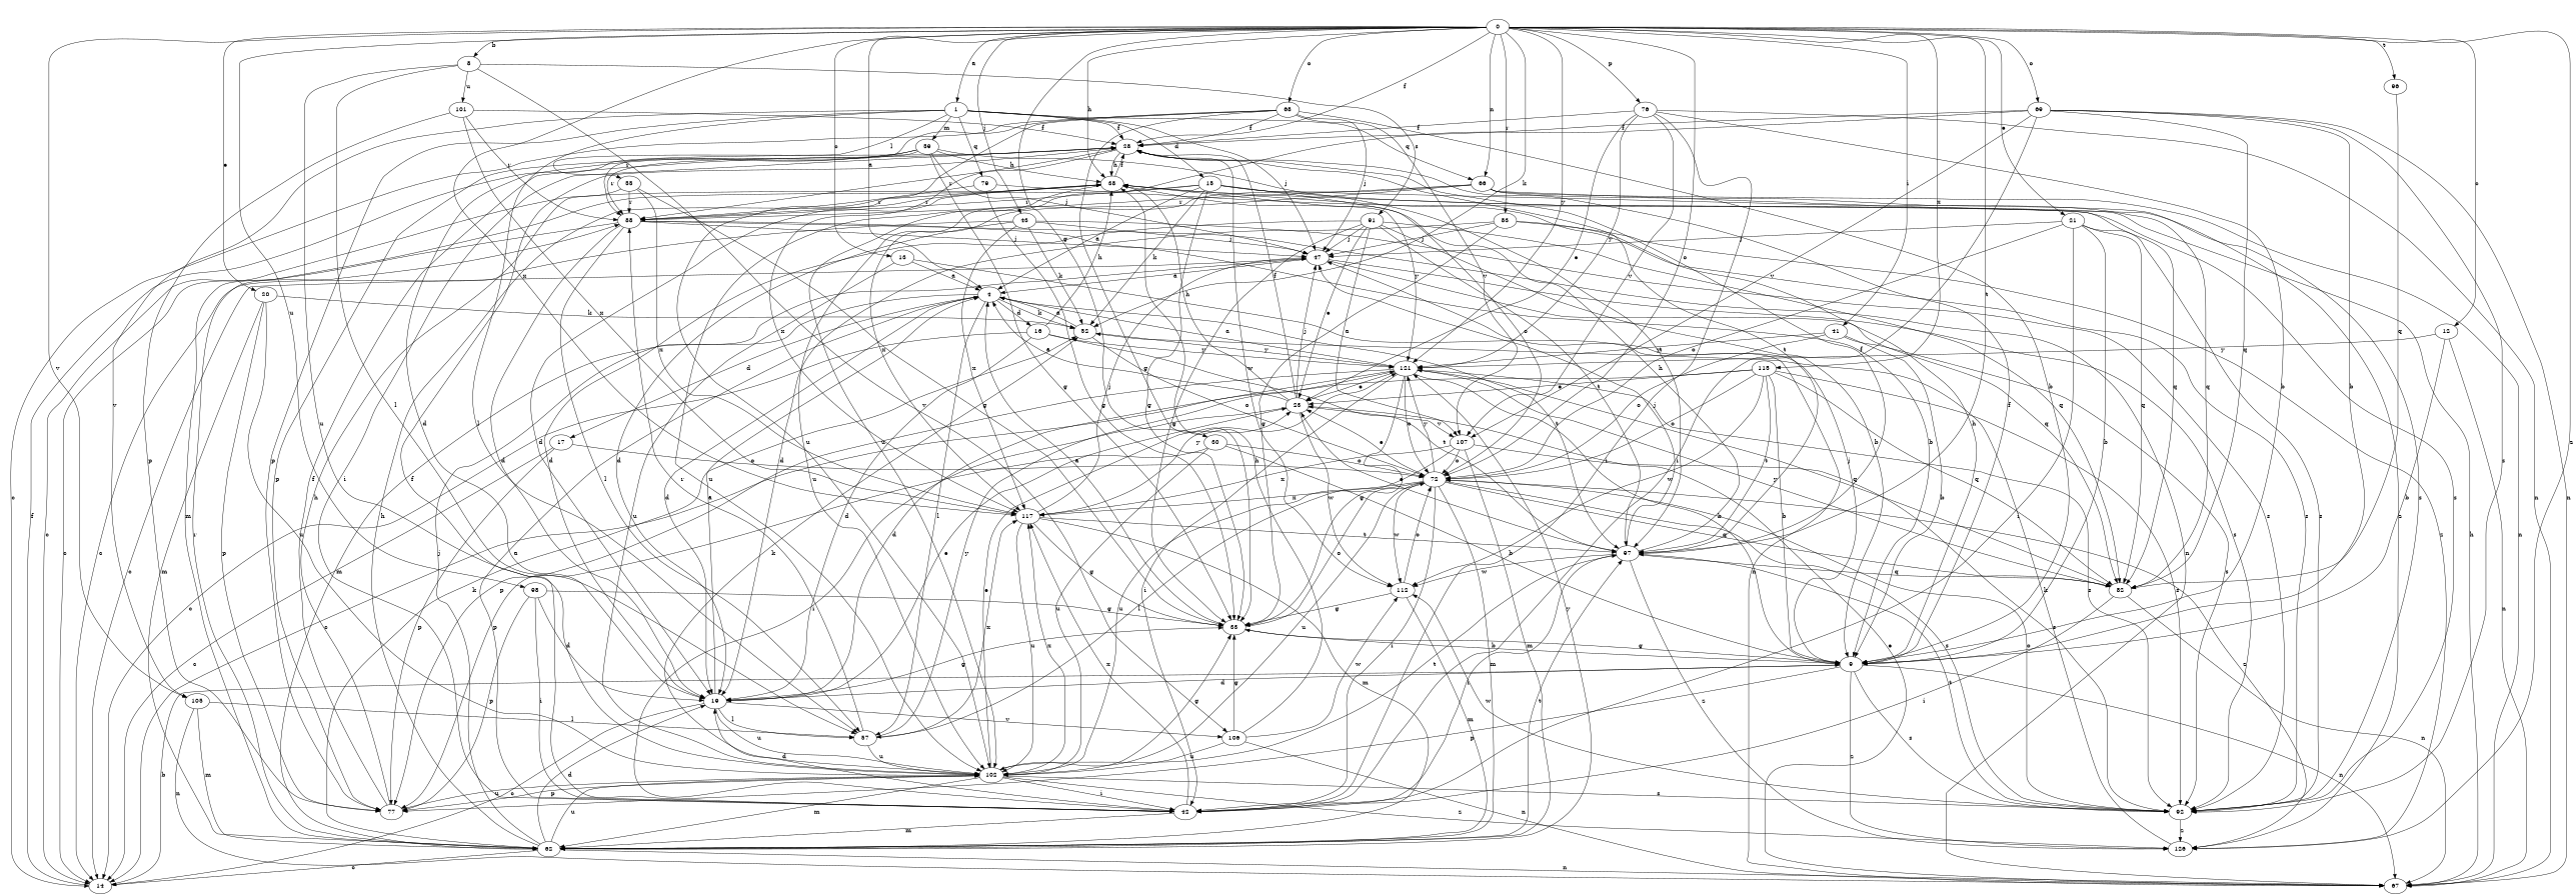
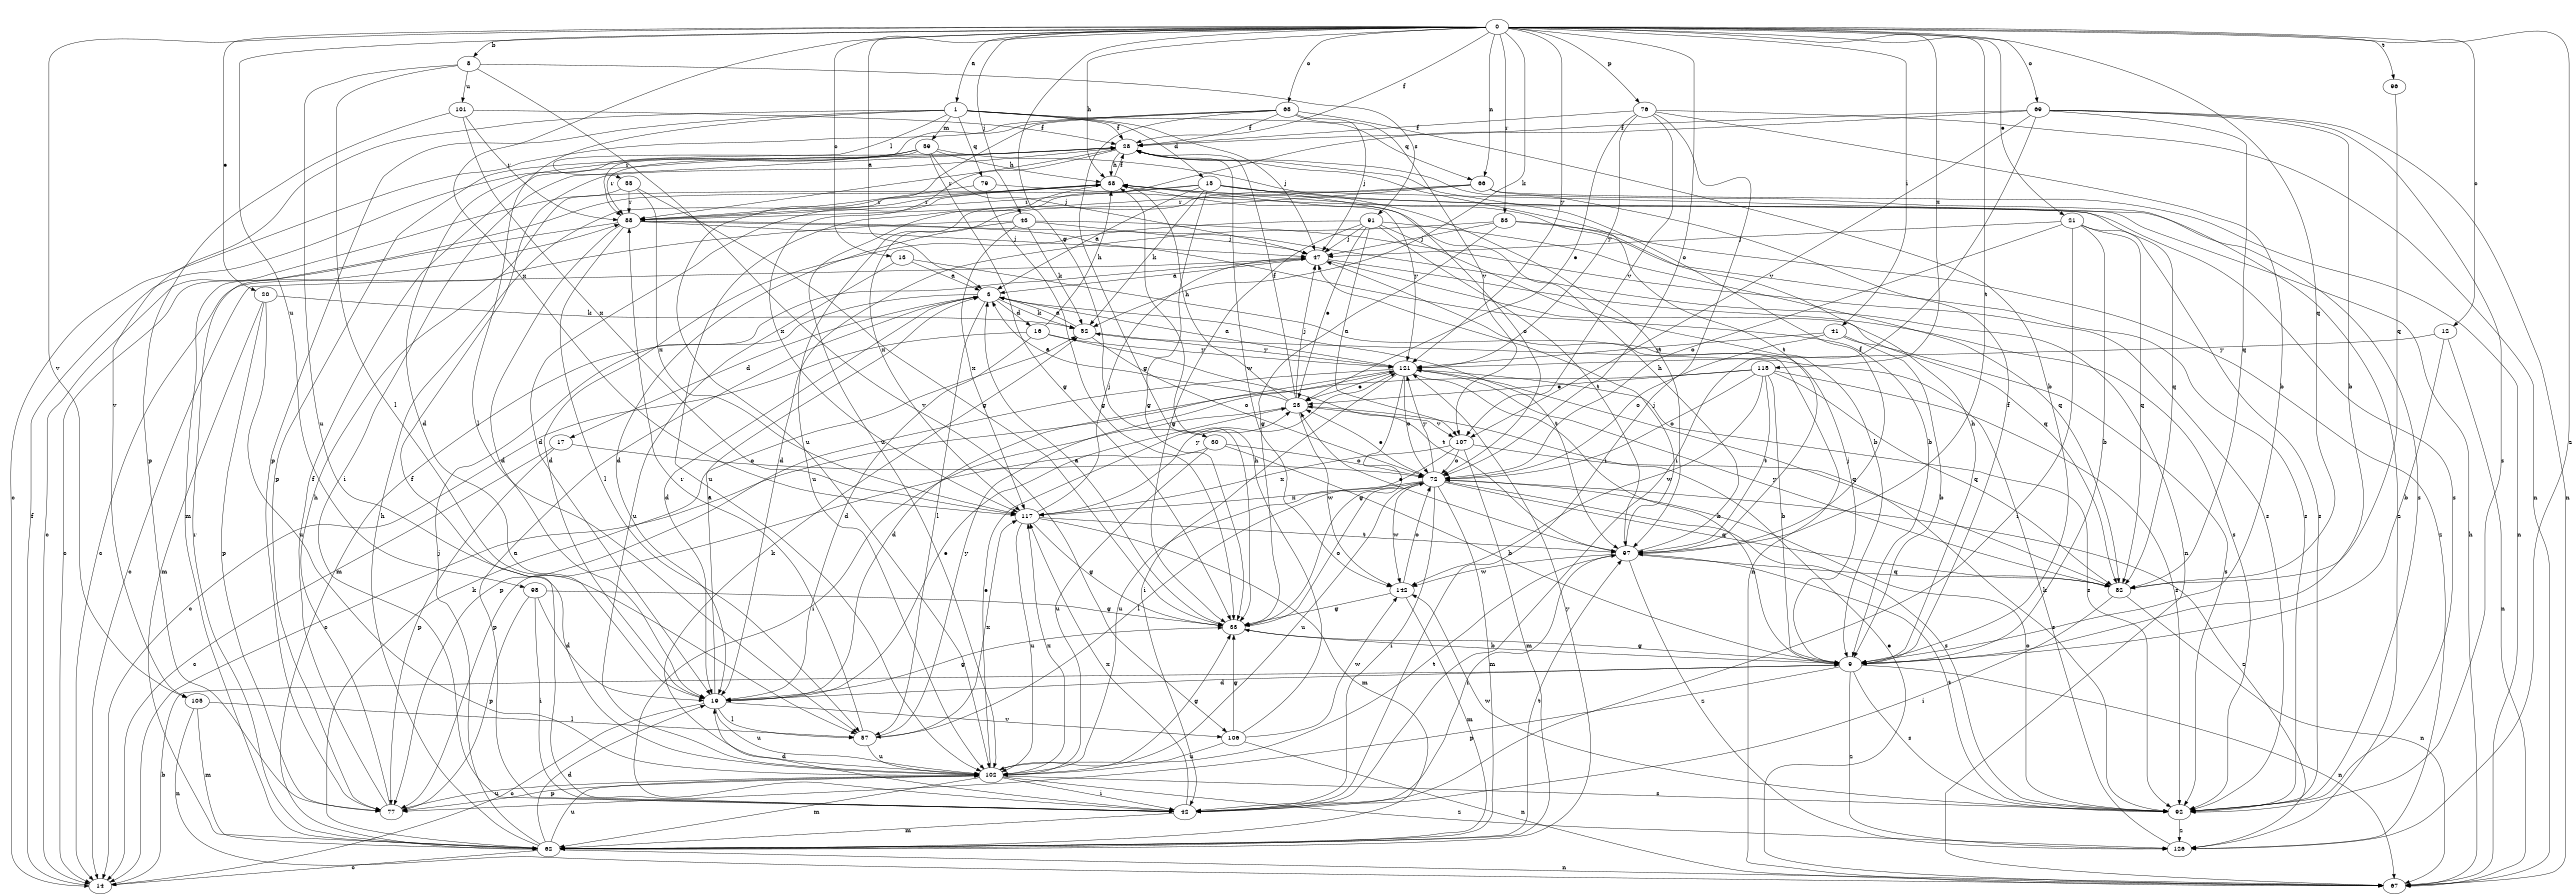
  strict digraph {
    0
    1
-   4
+   4 [label=3]
    8
    12
    13
    20
    21
    28
    30
    38
    41
    43
    52
    66
    68
    69
    72
    76
    83
    96
    97
    98
    105
    115
    117
    121
    126
    15
    47
    55
    57
    59
    77
    79
    16
    17
    19
    62
    91
    101
    102
    106
    9
    67
    92
    82
    42
    88
-   112
+   112 [label=142]
    14
    33
    107
    23
    0 -> 1 [label=a]
    0 -> 4 [label=a]
    0 -> 8 [label=b]
    0 -> 12 [label=c]
    0 -> 13 [label=c]
    0 -> 20 [label=e]
    0 -> 21 [label=e]
    0 -> 28 [label=f]
    0 -> 30 [label=g]
    0 -> 38 [label=h]
    0 -> 41 [label=i]
    0 -> 43 [label=j]
    0 -> 52 [label=k]
    0 -> 66 [label=n]
    0 -> 68 [label=o]
    0 -> 69 [label=o]
    0 -> 72 [label=o]
    0 -> 76 [label=p]
    0 -> 83 [label=r]
    0 -> 96 [label=t]
    0 -> 97 [label=t]
    0 -> 98 [label=u]
    0 -> 105 [label=v]
    0 -> 115 [label=x]
    0 -> 117 [label=x]
    0 -> 121 [label=y]
    0 -> 126 [label=z]
    1 -> 28 [label=f]
    1 -> 66 [label=q]
    1 -> 105 [label=v]
    1 -> 15 [label=d]
    1 -> 47 [label=j]
    1 -> 55 [label=l]
    1 -> 57 [label=l]
    1 -> 59 [label=m]
    1 -> 77 [label=p]
    1 -> 79 [label=q]
    4 -> 52 [label=k]
    4 -> 97 [label=t]
    4 -> 57 [label=l]
    4 -> 16 [label=d]
    4 -> 17 [label=d]
    4 -> 19 [label=d]
    4 -> 62 [label=m]
    8 -> 57 [label=l]
    8 -> 91 [label=s]
    8 -> 101 [label=u]
    8 -> 102 [label=u]
    8 -> 106 [label=v]
    12 -> 121 [label=y]
    12 -> 9 [label=b]
    12 -> 67 [label=n]
    13 -> 4 [label=a]
    13 -> 102 [label=u]
    13 -> 67 [label=n]
    20 -> 52 [label=k]
    20 -> 77 [label=p]
    20 -> 62 [label=m]
    20 -> 102 [label=u]
    21 -> 72 [label=o]
    21 -> 47 [label=j]
    21 -> 9 [label=b]
    21 -> 92 [label=s]
    21 -> 82 [label=q]
    21 -> 42 [label=i]
    28 -> 38 [label=h]
    28 -> 97 [label=t]
    28 -> 117 [label=x]
    28 -> 42 [label=i]
    28 -> 88 [label=r]
    28 -> 112 [label=w]
    30 -> 72 [label=o]
    30 -> 77 [label=p]
    30 -> 102 [label=u]
    30 -> 9 [label=b]
    38 -> 28 [label=f]
    38 -> 121 [label=y]
    38 -> 19 [label=d]
    38 -> 102 [label=u]
    38 -> 88 [label=r]
    41 -> 72 [label=o]
    41 -> 121 [label=y]
    41 -> 9 [label=b]
    41 -> 92 [label=s]
    43 -> 52 [label=k]
    43 -> 117 [label=x]
    43 -> 47 [label=j]
    43 -> 19 [label=d]
    43 -> 92 [label=s]
    43 -> 14 [label=c]
    52 -> 4 [label=a]
    52 -> 72 [label=o]
    52 -> 121 [label=y]
    66 -> 117 [label=x]
    66 -> 126 [label=z]
    66 -> 102 [label=u]
    66 -> 67 [label=n]
-   66 -> 82 [label=q]
+   0 -> 82 [label=q]
    66 -> 88 [label=r]
    68 -> 28 [label=f]
    68 -> 47 [label=j]
    68 -> 102 [label=u]
    68 -> 9 [label=b]
    68 -> 88 [label=r]
    68 -> 14 [label=c]
    68 -> 33 [label=g]
    68 -> 107 [label=v]
    69 -> 28 [label=f]
    69 -> 102 [label=u]
    69 -> 9 [label=b]
    69 -> 67 [label=n]
    69 -> 92 [label=s]
    69 -> 82 [label=q]
    69 -> 42 [label=i]
    69 -> 107 [label=v]
    72 -> 117 [label=x]
    72 -> 121 [label=y]
    72 -> 126 [label=z]
    72 -> 57 [label=l]
    72 -> 62 [label=m]
    72 -> 102 [label=u]
    72 -> 92 [label=s]
    72 -> 82 [label=q]
    72 -> 42 [label=i]
    72 -> 112 [label=w]
    72 -> 23 [label=e]
    76 -> 28 [label=f]
    76 -> 121 [label=y]
    76 -> 9 [label=b]
    76 -> 67 [label=n]
    76 -> 42 [label=i]
    76 -> 107 [label=v]
    76 -> 23 [label=e]
    83 -> 126 [label=z]
    83 -> 47 [label=j]
    83 -> 19 [label=d]
    83 -> 92 [label=s]
    83 -> 33 [label=g]
    96 -> 82 [label=q]
    97 -> 28 [label=f]
    97 -> 38 [label=h]
    97 -> 126 [label=z]
    97 -> 47 [label=j]
    97 -> 82 [label=q]
    97 -> 42 [label=i]
    97 -> 112 [label=w]
    97 -> 23 [label=e]
    98 -> 77 [label=p]
    98 -> 19 [label=d]
    98 -> 42 [label=i]
    98 -> 33 [label=g]
    105 -> 57 [label=l]
    105 -> 62 [label=m]
    105 -> 67 [label=n]
    115 -> 72 [label=o]
    115 -> 97 [label=t]
    115 -> 9 [label=b]
    115 -> 92 [label=s]
    115 -> 82 [label=q]
    115 -> 112 [label=w]
    115 -> 14 [label=c]
    115 -> 23 [label=e]
    117 -> 97 [label=t]
    117 -> 121 [label=y]
    117 -> 47 [label=j]
    117 -> 62 [label=m]
    117 -> 102 [label=u]
    117 -> 33 [label=g]
    121 -> 4 [label=a]
    121 -> 72 [label=o]
    121 -> 77 [label=p]
    121 -> 19 [label=d]
    121 -> 9 [label=b]
    121 -> 92 [label=s]
    121 -> 82 [label=q]
    121 -> 42 [label=i]
    121 -> 33 [label=g]
    121 -> 23 [label=e]
    126 -> 52 [label=k]
    15 -> 4 [label=a]
    15 -> 52 [label=k]
    15 -> 72 [label=o]
    15 -> 62 [label=m]
    15 -> 92 [label=s]
    15 -> 82 [label=q]
    15 -> 88 [label=r]
    15 -> 33 [label=g]
    47 -> 4 [label=a]
    47 -> 92 [label=s]
    47 -> 82 [label=q]
    47 -> 14 [label=c]
    55 -> 117 [label=x]
    55 -> 88 [label=r]
    55 -> 14 [label=c]
    55 -> 33 [label=g]
    57 -> 117 [label=x]
    57 -> 121 [label=y]
    57 -> 102 [label=u]
    57 -> 88 [label=r]
    59 -> 38 [label=h]
    59 -> 97 [label=t]
    59 -> 47 [label=j]
    59 -> 77 [label=p]
    59 -> 19 [label=d]
    59 -> 88 [label=r]
    59 -> 33 [label=g]
    77 -> 28 [label=f]
    77 -> 38 [label=h]
    77 -> 102 [label=u]
    79 -> 92 [label=s]
    79 -> 88 [label=r]
    79 -> 33 [label=g]
    16 -> 38 [label=h]
    16 -> 97 [label=t]
    16 -> 121 [label=y]
    16 -> 19 [label=d]
    16 -> 14 [label=c]
    17 -> 72 [label=o]
    17 -> 77 [label=p]
    17 -> 14 [label=c]
    19 -> 4 [label=a]
    19 -> 57 [label=l]
    19 -> 102 [label=u]
    19 -> 106 [label=v]
    19 -> 14 [label=c]
    19 -> 33 [label=g]
    19 -> 23 [label=e]
    62 -> 38 [label=h]
    62 -> 52 [label=k]
    62 -> 97 [label=t]
    62 -> 121 [label=y]
    62 -> 47 [label=j]
    62 -> 19 [label=d]
    62 -> 102 [label=u]
    62 -> 67 [label=n]
    62 -> 88 [label=r]
    62 -> 14 [label=c]
    91 -> 97 [label=t]
    91 -> 47 [label=j]
    91 -> 19 [label=d]
    91 -> 9 [label=b]
    91 -> 82 [label=q]
    91 -> 33 [label=g]
    91 -> 107 [label=a]
    91 -> 23 [label=e]
    101 -> 28 [label=f]
    101 -> 117 [label=x]
    101 -> 77 [label=p]
    101 -> 88 [label=r]
    102 -> 52 [label=k]
    102 -> 97 [label=t]
    102 -> 117 [label=x]
    102 -> 126 [label=z]
    102 -> 77 [label=p]
    102 -> 62 [label=m]
    102 -> 92 [label=s]
    102 -> 42 [label=i]
    102 -> 33 [label=g]
    102 -> 23 [label=e]
    106 -> 38 [label=h]
    106 -> 102 [label=u]
    106 -> 67 [label=n]
    106 -> 112 [label=w]
    106 -> 33 [label=g]
    9 -> 28 [label=f]
    9 -> 38 [label=h]
    9 -> 126 [label=z]
    9 -> 47 [label=j]
    9 -> 77 [label=p]
    9 -> 19 [label=d]
    9 -> 67 [label=n]
    9 -> 92 [label=s]
    9 -> 33 [label=g]
    67 -> 38 [label=h]
    67 -> 23 [label=e]
    92 -> 72 [label=o]
    92 -> 97 [label=t]
    92 -> 126 [label=z]
    92 -> 112 [label=w]
    82 -> 121 [label=y]
    82 -> 67 [label=n]
    82 -> 42 [label=i]
    42 -> 4 [label=a]
    42 -> 28 [label=f]
    42 -> 117 [label=x]
    42 -> 19 [label=d]
    42 -> 62 [label=m]
    88 -> 47 [label=j]
    88 -> 57 [label=l]
    88 -> 19 [label=d]
    88 -> 9 [label=b]
    88 -> 67 [label=n]
    88 -> 14 [label=c]
    112 -> 72 [label=o]
    112 -> 62 [label=m]
    112 -> 33 [label=g]
    14 -> 28 [label=f]
    14 -> 9 [label=b]
    33 -> 4 [label=a]
    33 -> 72 [label=o]
    33 -> 9 [label=b]
    107 -> 72 [label=o]
    107 -> 117 [label=x]
    107 -> 62 [label=m]
    107 -> 102 [label=u]
    107 -> 92 [label=s]
    23 -> 4 [label=a]
    23 -> 28 [label=f]
    23 -> 38 [label=h]
    23 -> 47 [label=j]
    23 -> 42 [label=i]
    23 -> 112 [label=w]
    23 -> 107 [label=v]
  }
